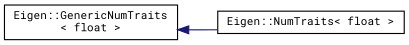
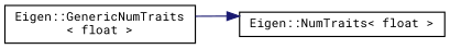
  digraph {
    rankdir=LR
    fontname="Roboto Mono"
    node [color=black fillcolor=white fontname="Roboto Mono" fontsize=10 shape=record style=filled]
    n1 [height=0.2 label="Eigen::GenericNumTraits\l\< float \>" width=0.4]
    n2 [height=0.2 label="Eigen::NumTraits\< float \>" width=0.4]
-   n1 -> n2 [color=midnightblue dir=back fontname="Roboto Mono" fontsize=10 labelfontname=Helvetica labelfontsize=10 style=solid]
+   n2 -> n1 [color=midnightblue dir=back fontname="Roboto Mono" fontsize=10 labelfontname=Helvetica labelfontsize=10 style=solid]
  }
